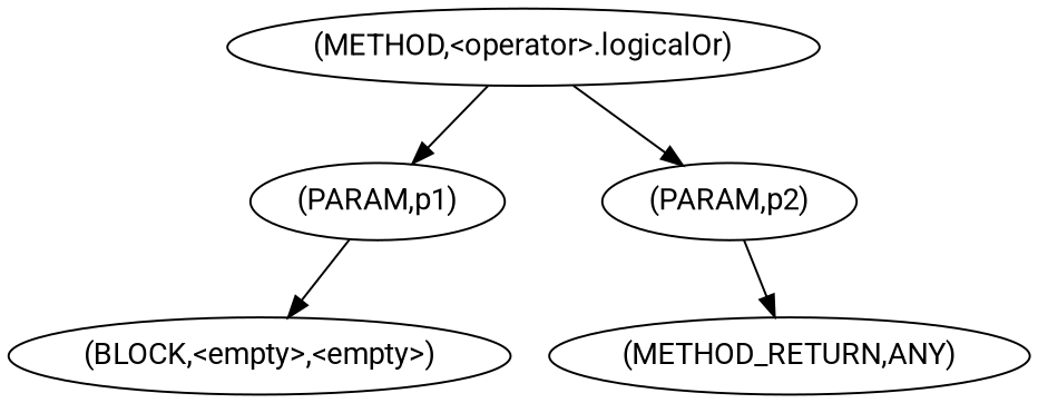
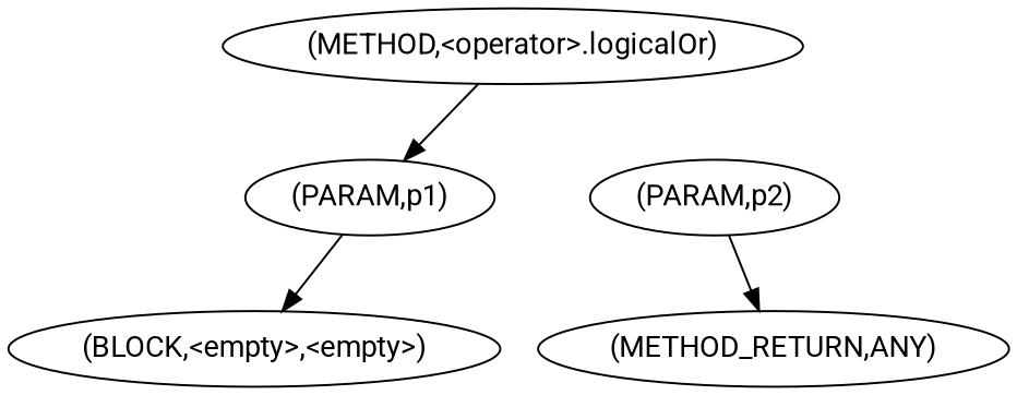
  digraph {
    fontname=Roboto
    node [fontname=Roboto]
    edge [fontname=Roboto]
    n1 [label=<(METHOD,&lt;operator&gt;.logicalOr)>]
    n2 [label=<(PARAM,p1)>]
    n3 [label=<(PARAM,p2)>]
    n4 [label=<(BLOCK,&lt;empty&gt;,&lt;empty&gt;)>]
    n5 [label=<(METHOD_RETURN,ANY)>]
    n1 -> n2
-   n1 -> n3
    n2 -> n4
    n3 -> n5
  }
